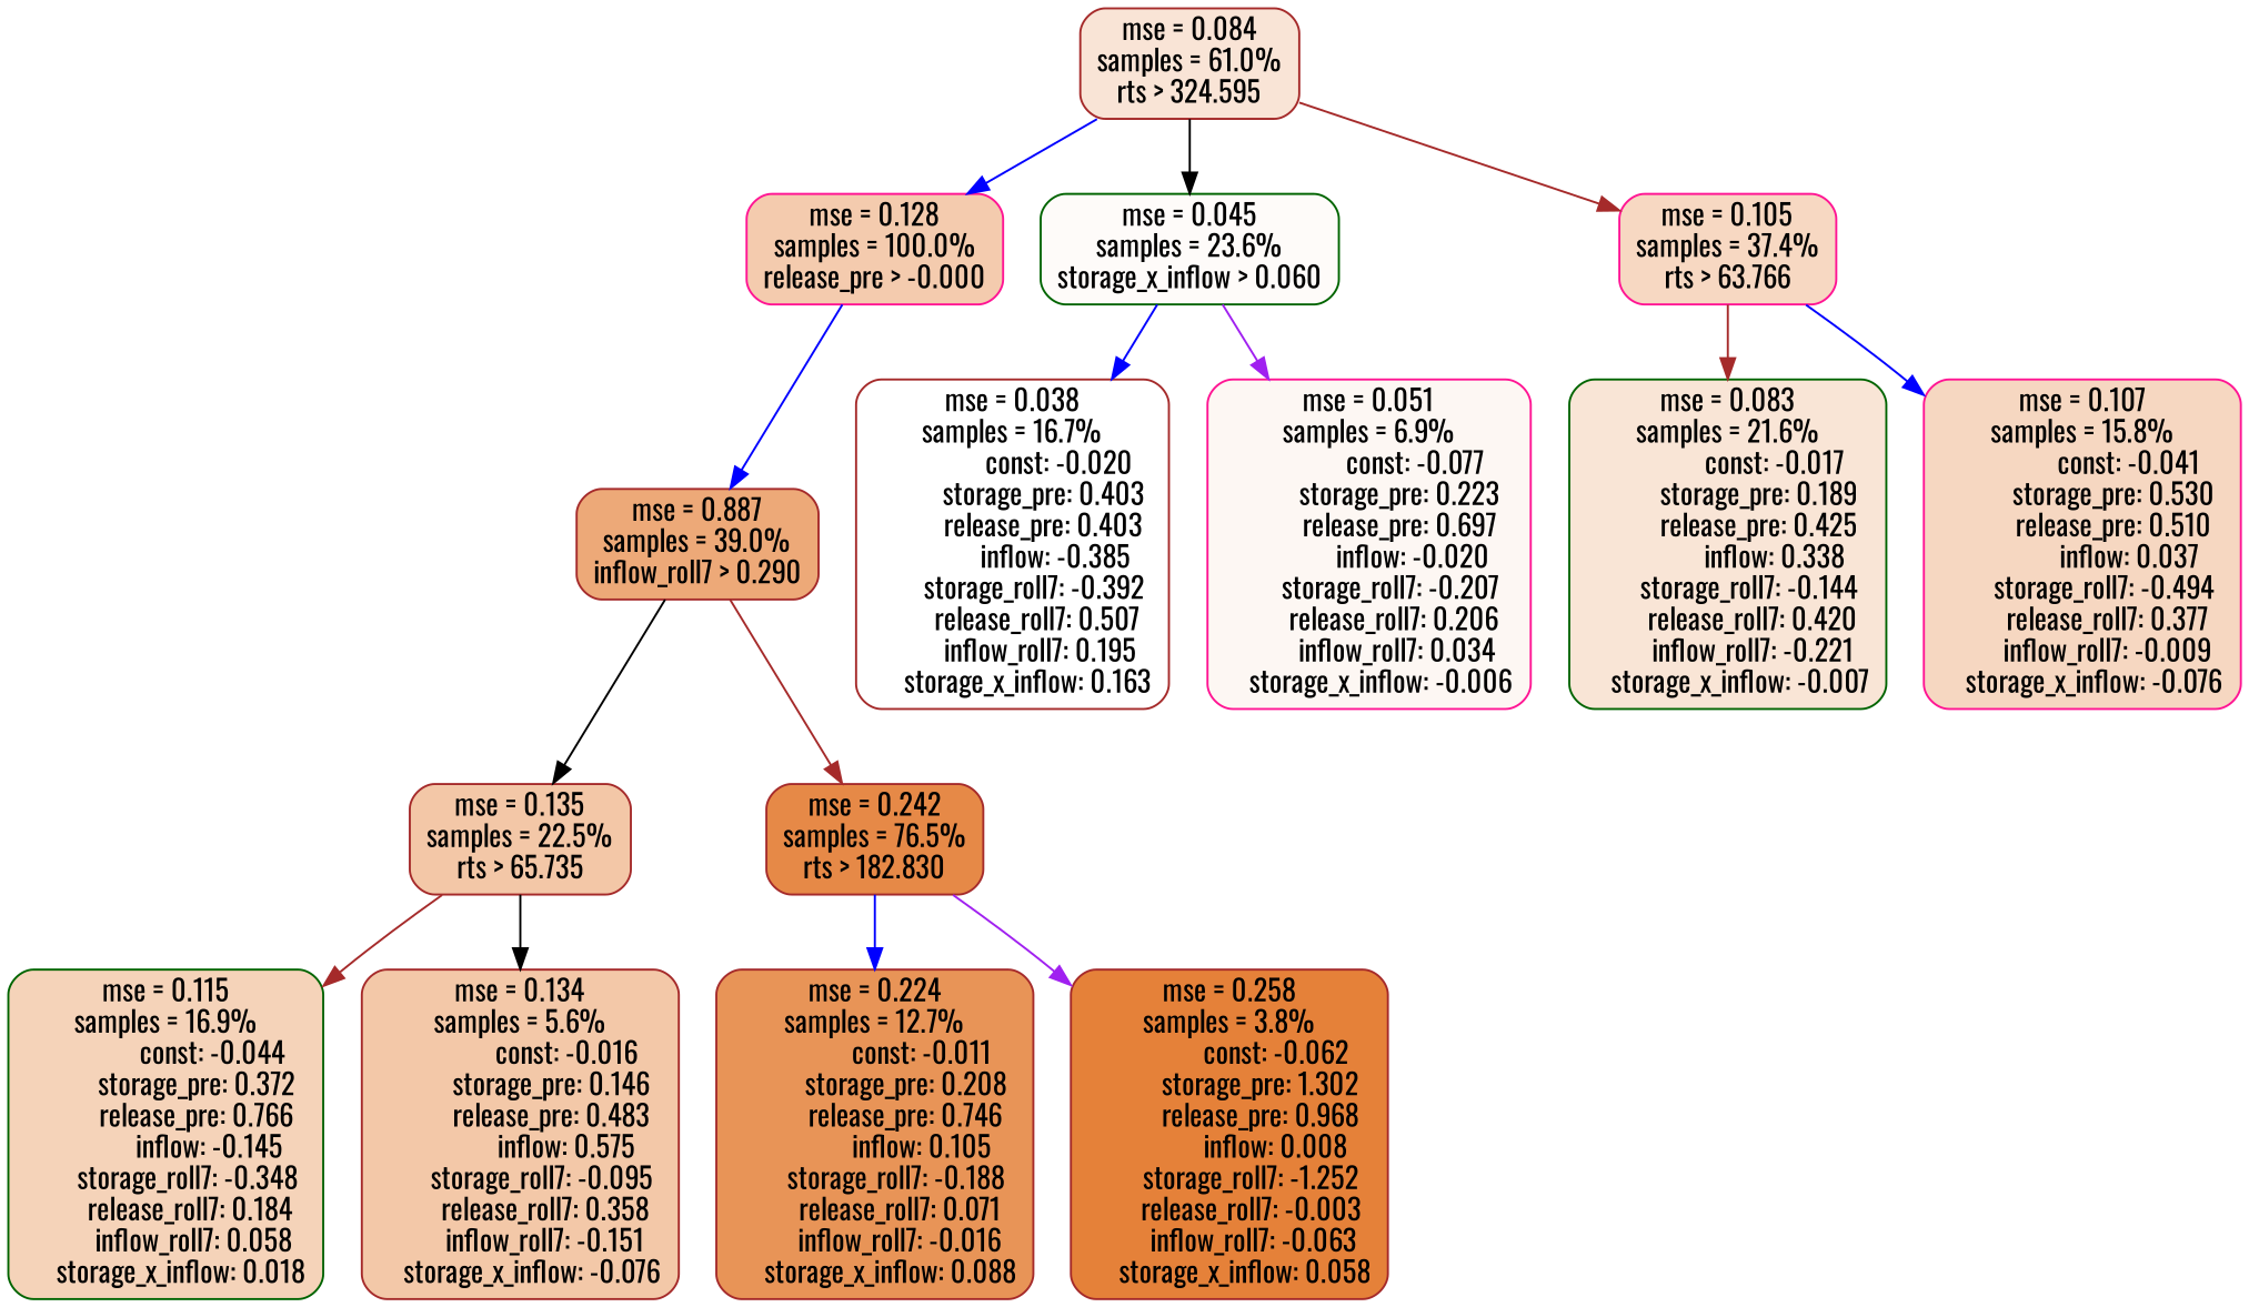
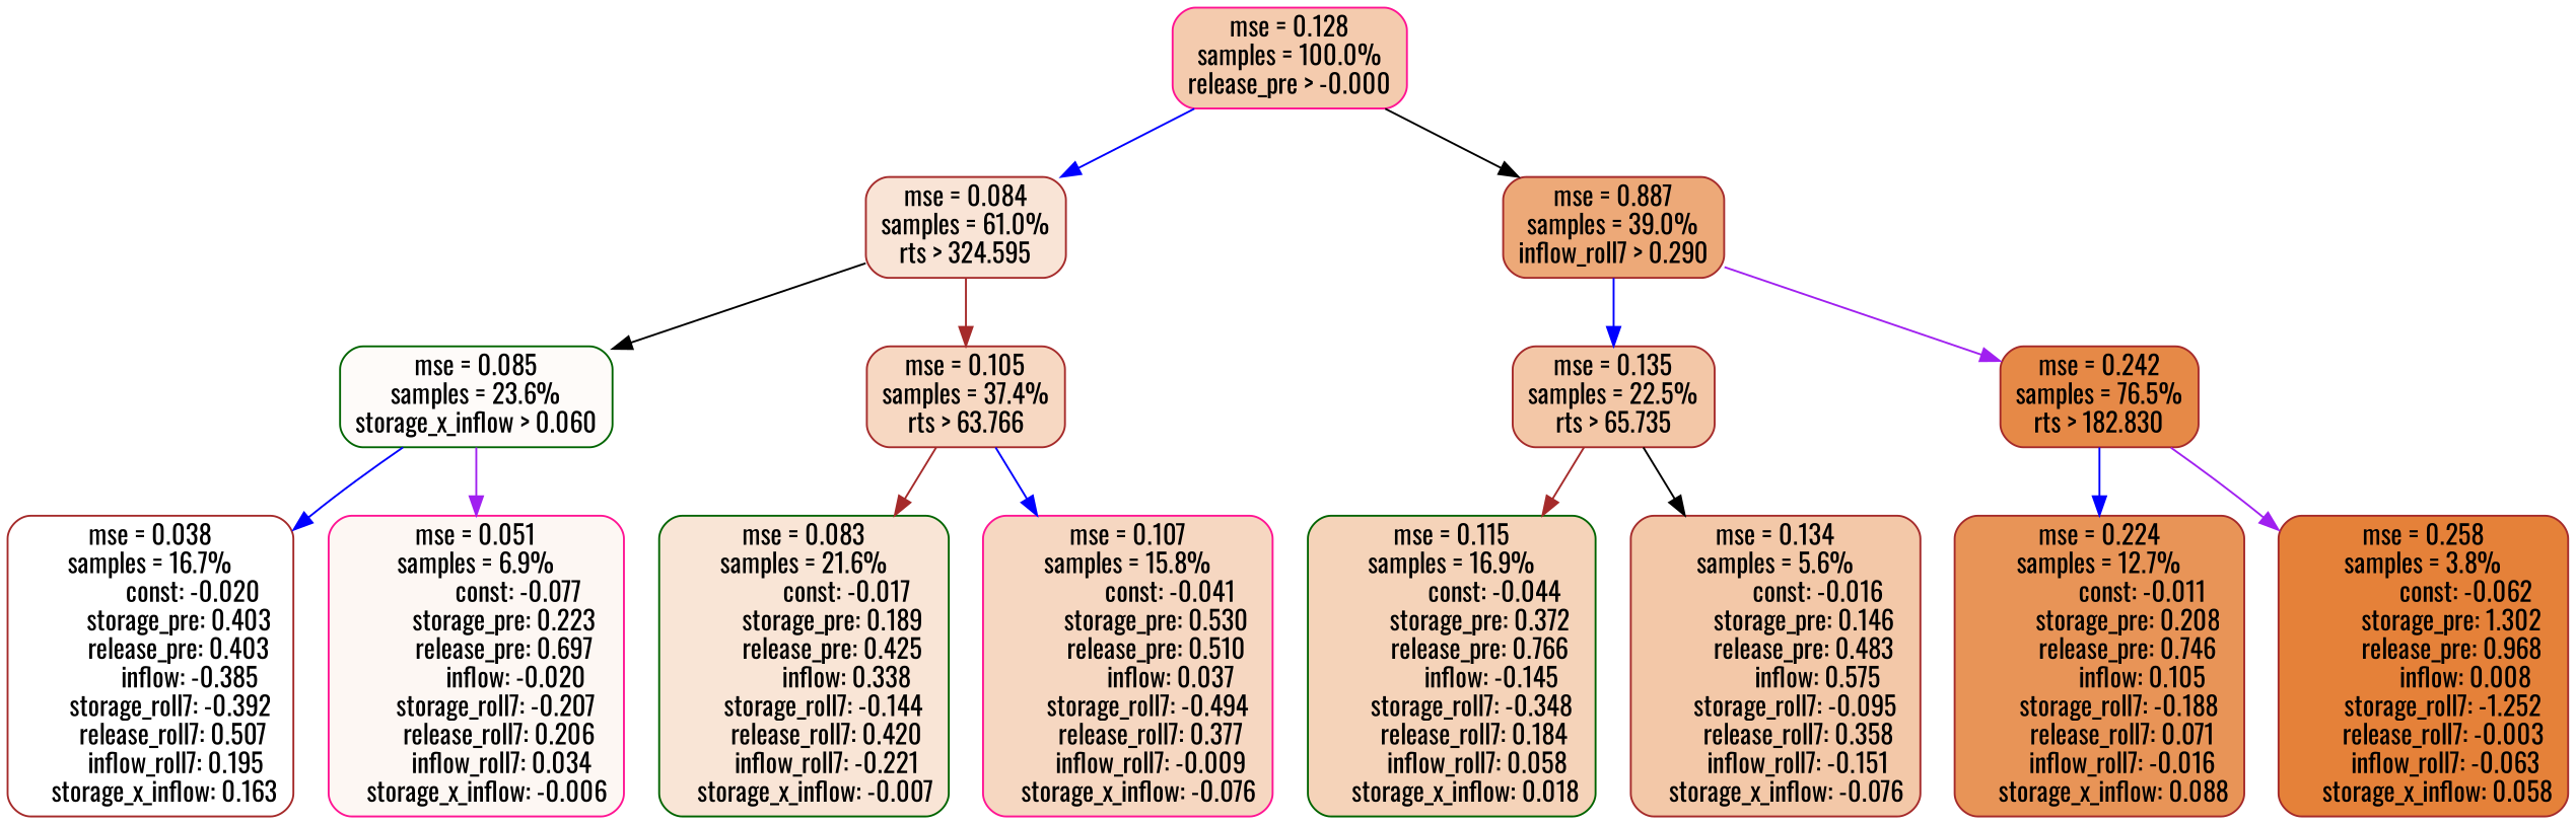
  digraph {
    fontname=Oswald
    node [color=brown fontname=Oswald shape=rectangle style="filled, rounded"]
    edge [color=blue fontname=Oswald]
    n1 [color=deeppink fillcolor="#f4cbae" label="mse = 0.128\nsamples = 100.0%\nrelease_pre > -0.000"]
    n2 [fillcolor="#f9e4d6" label="mse = 0.084\nsamples = 61.0%\nrts > 324.595"]
    n3 [fillcolor="#eda978" label="mse = 0.887\nsamples = 39.0%\ninflow_roll7 > 0.290"]
-   n4 [color=darkgreen fillcolor="#fefbf9" label="mse = 0.045\nsamples = 23.6%\nstorage_x_inflow > 0.060"]
-   n5 [color=deeppink fillcolor="#f7d8c2" label="mse = 0.105\nsamples = 37.4%\nrts > 63.766"]
+   n4 [color=darkgreen fillcolor="#fefbf9" label="mse = 0.085\nsamples = 23.6%\nstorage_x_inflow > 0.060"]
+   n5 [fillcolor="#f7d8c2" label="mse = 0.105\nsamples = 37.4%\nrts > 63.766"]
    n6 [fillcolor="#f3c7a7" label="mse = 0.135\nsamples = 22.5%\nrts > 65.735"]
    n7 [fillcolor="#e68947" label="mse = 0.242\nsamples = 76.5%\nrts > 182.830"]
    n8 [fillcolor="#ffffff" label="mse = 0.038\nsamples = 16.7%\n               const: -0.020\n          storage_pre: 0.403\n          release_pre: 0.403\n              inflow: -0.385\n       storage_roll7: -0.392\n        release_roll7: 0.507\n         inflow_roll7: 0.195\n     storage_x_inflow: 0.163"]
    n9 [color=deeppink fillcolor="#fdf7f3" label="mse = 0.051\nsamples = 6.9%\n               const: -0.077\n          storage_pre: 0.223\n          release_pre: 0.697\n              inflow: -0.020\n       storage_roll7: -0.207\n        release_roll7: 0.206\n         inflow_roll7: 0.034\n    storage_x_inflow: -0.006"]
    n10 [color=darkgreen fillcolor="#f9e5d6" label="mse = 0.083\nsamples = 21.6%\n               const: -0.017\n          storage_pre: 0.189\n          release_pre: 0.425\n               inflow: 0.338\n       storage_roll7: -0.144\n        release_roll7: 0.420\n        inflow_roll7: -0.221\n    storage_x_inflow: -0.007"]
    n11 [color=deeppink fillcolor="#f6d7c1" label="mse = 0.107\nsamples = 15.8%\n               const: -0.041\n          storage_pre: 0.530\n          release_pre: 0.510\n               inflow: 0.037\n       storage_roll7: -0.494\n        release_roll7: 0.377\n        inflow_roll7: -0.009\n    storage_x_inflow: -0.076"]
    n12 [color=darkgreen fillcolor="#f5d3b9" label="mse = 0.115\nsamples = 16.9%\n               const: -0.044\n          storage_pre: 0.372\n          release_pre: 0.766\n              inflow: -0.145\n       storage_roll7: -0.348\n        release_roll7: 0.184\n         inflow_roll7: 0.058\n     storage_x_inflow: 0.018"]
    n13 [fillcolor="#f3c8a8" label="mse = 0.134\nsamples = 5.6%\n               const: -0.016\n          storage_pre: 0.146\n          release_pre: 0.483\n               inflow: 0.575\n       storage_roll7: -0.095\n        release_roll7: 0.358\n        inflow_roll7: -0.151\n    storage_x_inflow: -0.076"]
    n14 [fillcolor="#e89457" label="mse = 0.224\nsamples = 12.7%\n               const: -0.011\n          storage_pre: 0.208\n          release_pre: 0.746\n               inflow: 0.105\n       storage_roll7: -0.188\n        release_roll7: 0.071\n        inflow_roll7: -0.016\n     storage_x_inflow: 0.088"]
    n15 [fillcolor="#e58139" label="mse = 0.258\nsamples = 3.8%\n               const: -0.062\n          storage_pre: 1.302\n          release_pre: 0.968\n               inflow: 0.008\n       storage_roll7: -1.252\n       release_roll7: -0.003\n        inflow_roll7: -0.063\n     storage_x_inflow: 0.058"]
-   n2 -> n1
-   n1 -> n3
+   n1 -> n2
+   n1 -> n3 [color=black]
    n2 -> n4 [color=black]
    n2 -> n5 [color=brown]
-   n3 -> n6 [color=black]
-   n3 -> n7 [color=brown]
+   n3 -> n6
+   n3 -> n7 [color=purple]
    n4 -> n8
    n4 -> n9 [color=purple]
    n5 -> n10 [color=brown]
    n5 -> n11
    n6 -> n12 [color=brown]
    n6 -> n13 [color=black]
    n7 -> n14
    n7 -> n15 [color=purple]
  }
